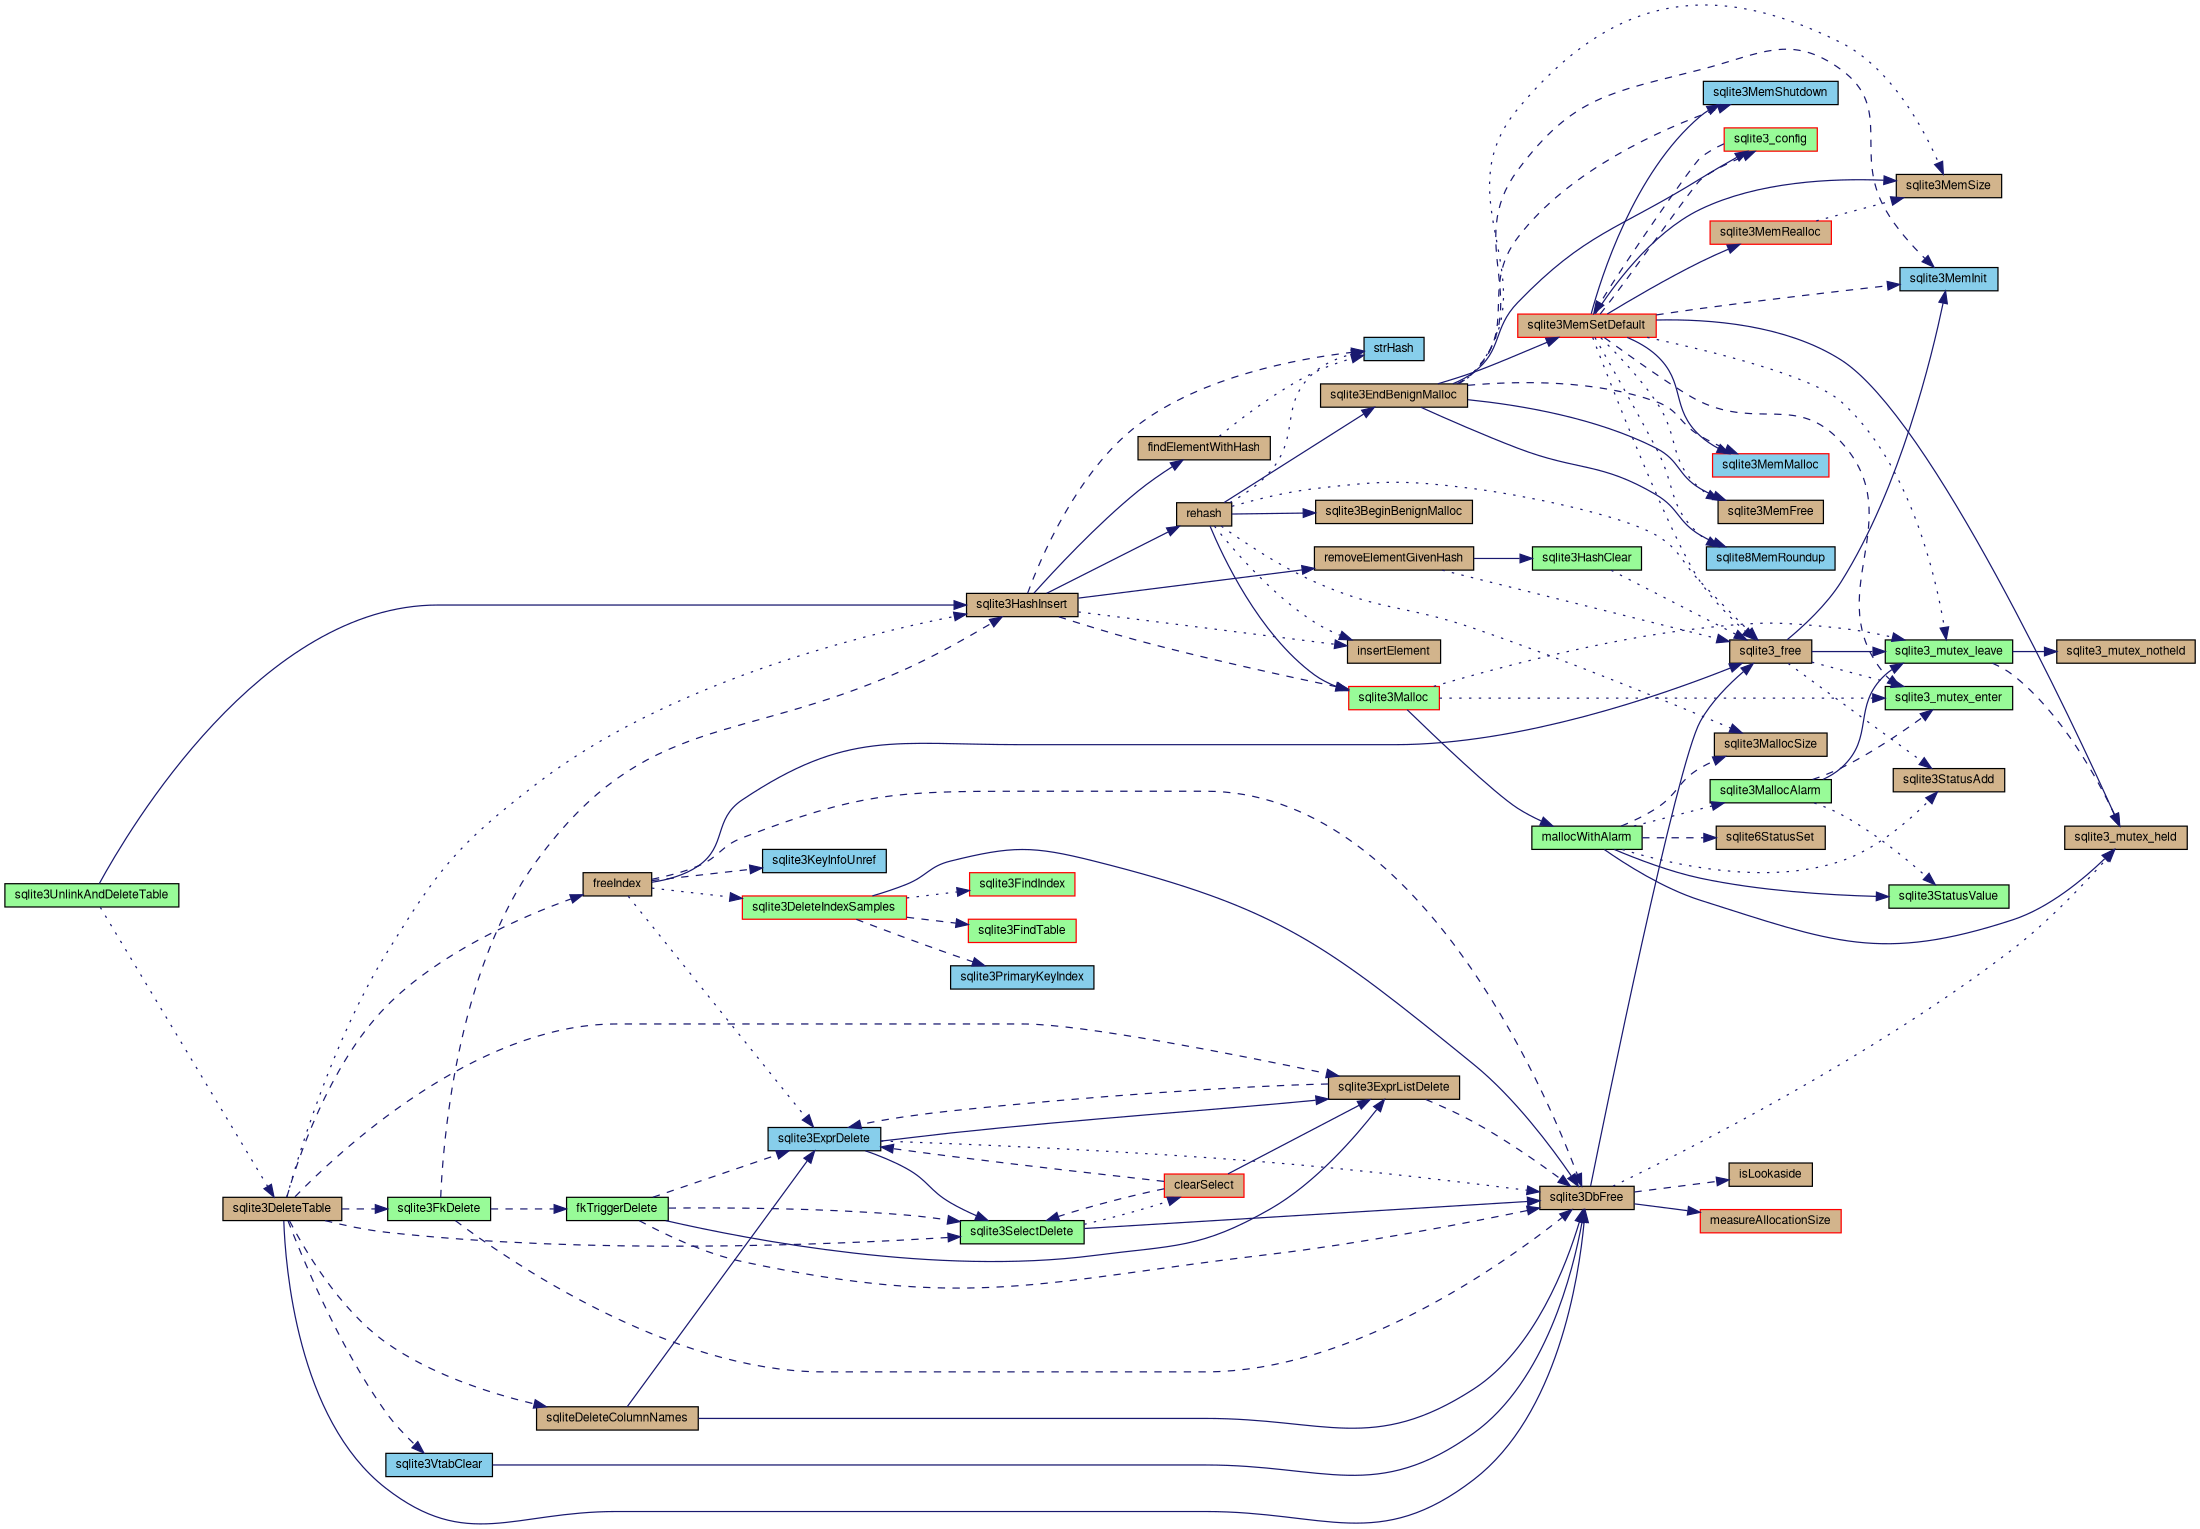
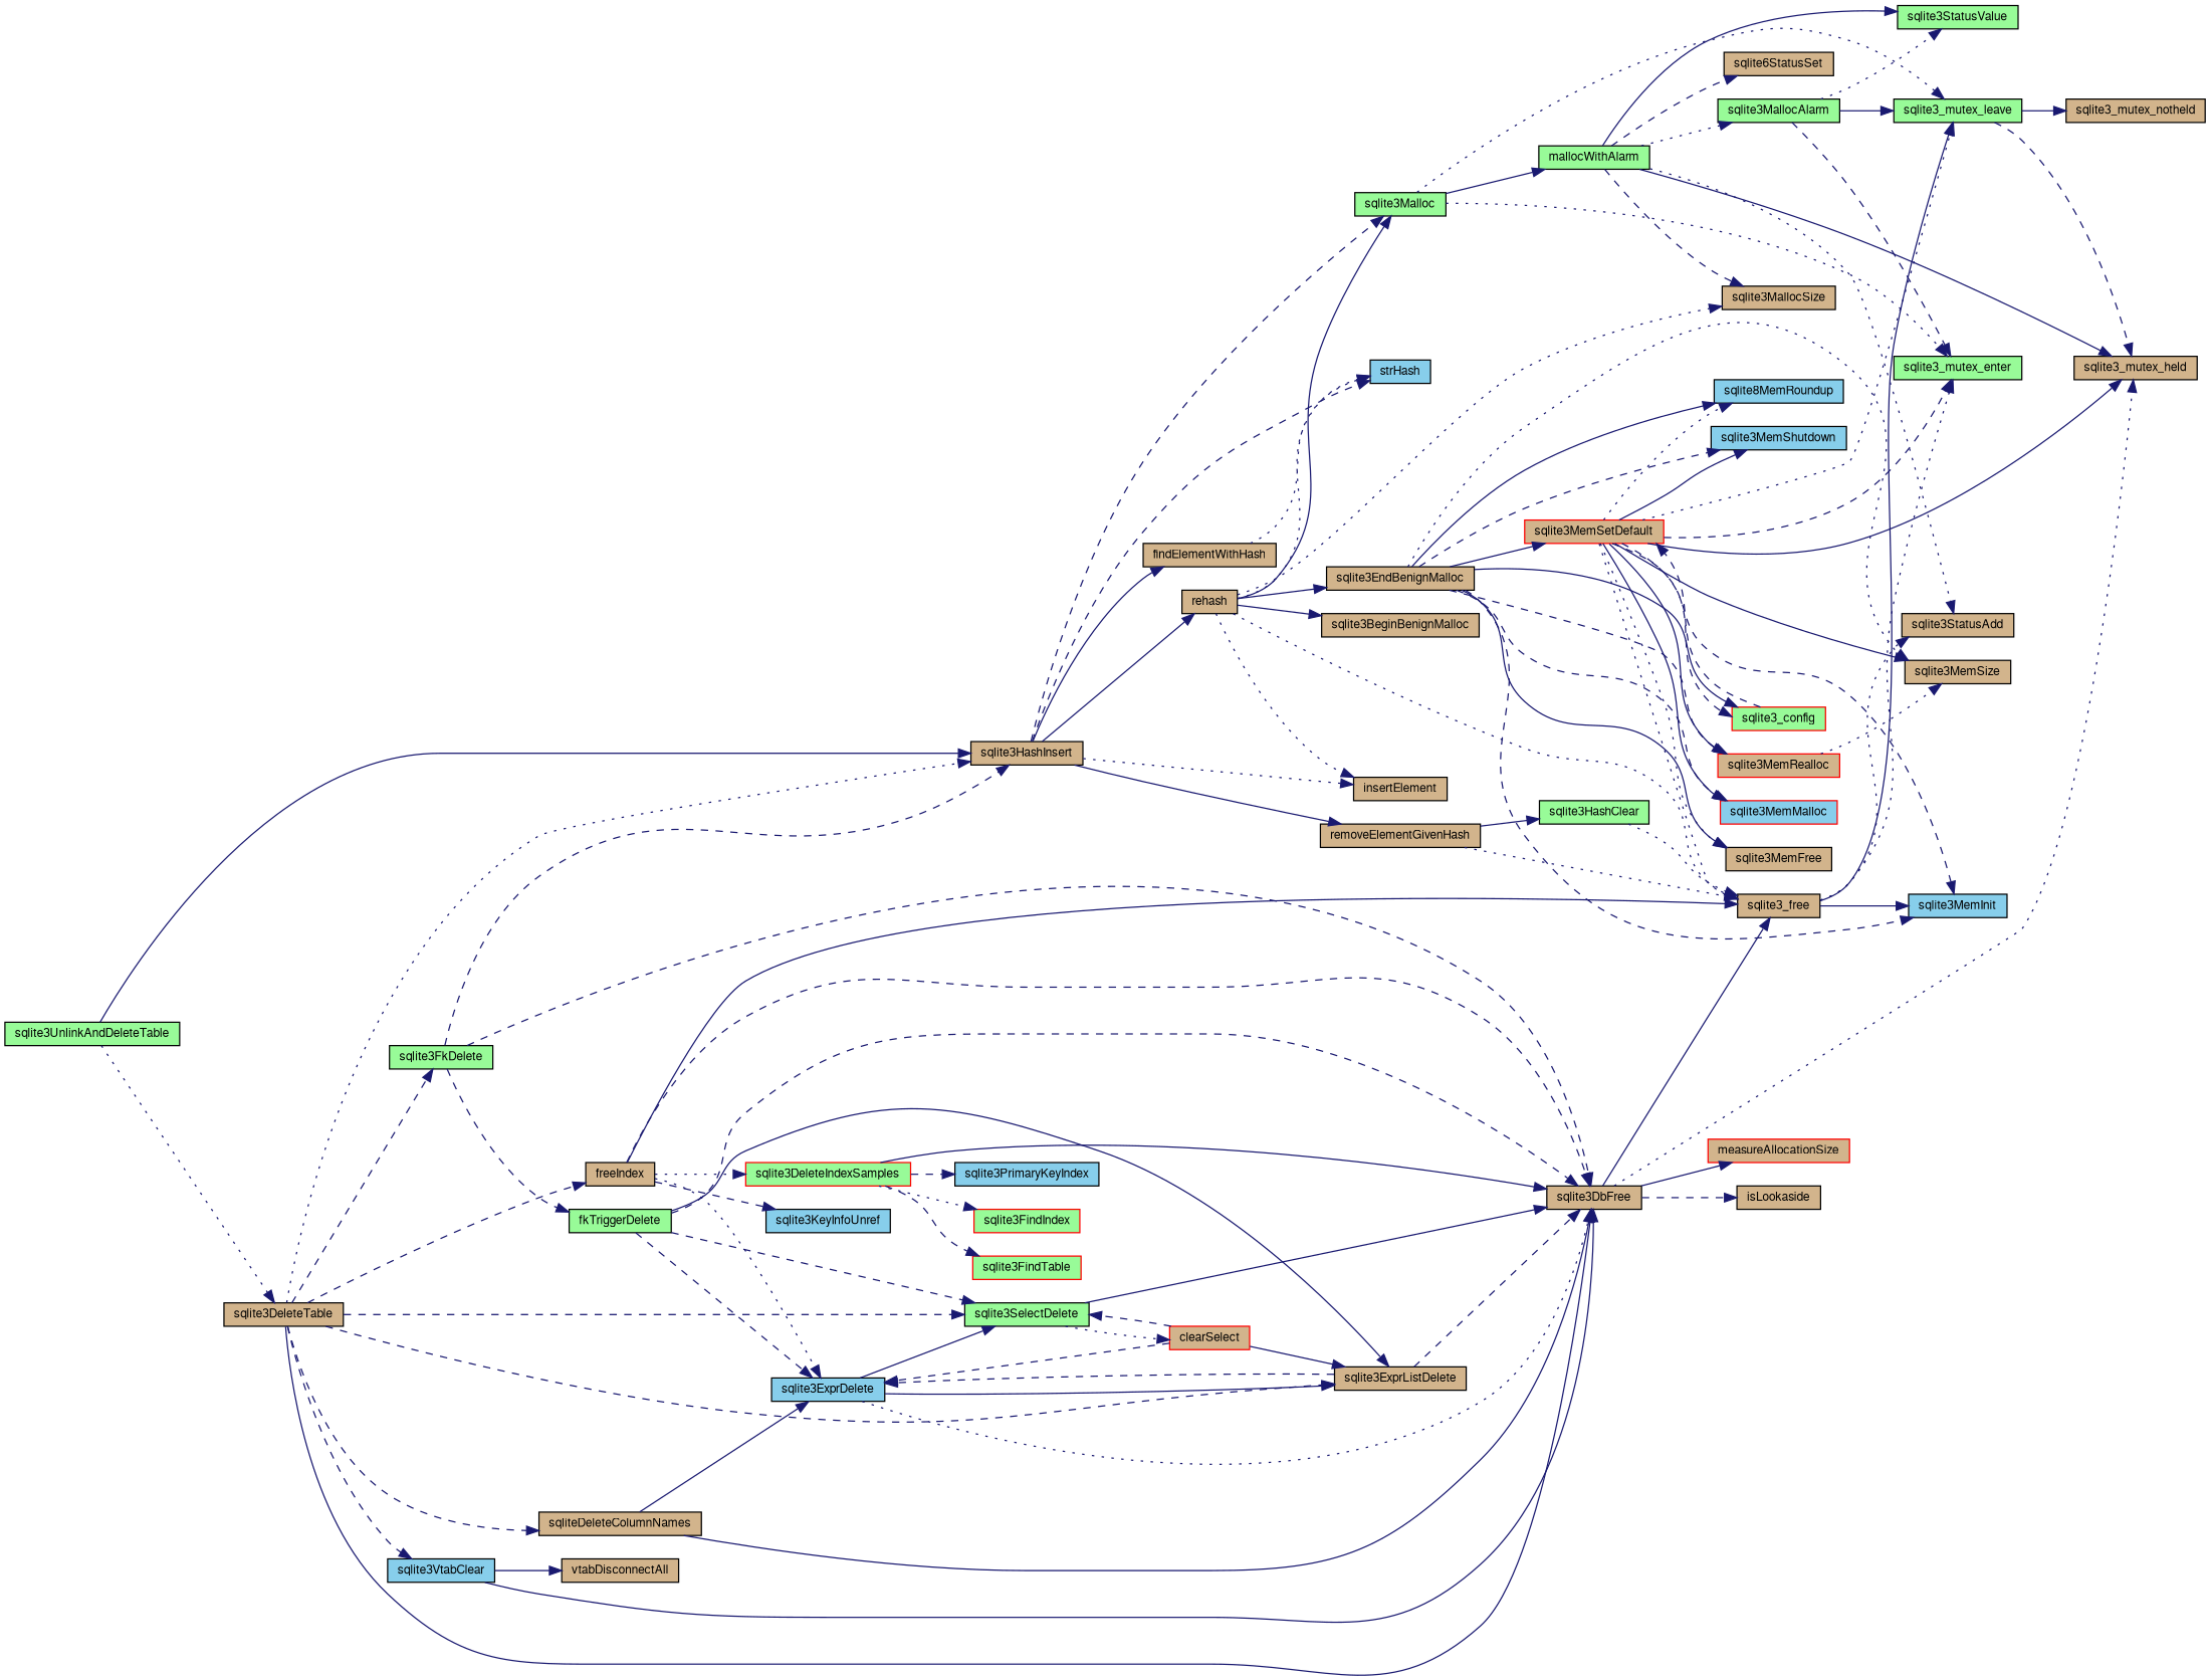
  digraph {
    rankdir=LR
    node [color=black fillcolor=tan fontname=FreeSans fontsize=10 shape=record style=filled]
    edge [color=midnightblue fontname=FreeSans fontsize=10 labelfontname=FreeSans labelfontsize=10 style=solid]
    n1 [fillcolor=palegreen fontcolor=black height=0.2 label=sqlite3UnlinkAndDeleteTable width=0.4]
    n2 [height=0.2 label=sqlite3HashInsert width=0.4]
    n3 [height=0.2 label=sqlite3DeleteTable width=0.4]
    n4 [height=0.2 label=findElementWithHash width=0.4]
    n5 [fillcolor=skyblue height=0.2 label=strHash width=0.4]
    n6 [height=0.2 label=removeElementGivenHash width=0.4]
-   n7 [color=red fillcolor=palegreen height=0.2 label=sqlite3Malloc width=0.4]
+   n7 [fillcolor=palegreen height=0.2 label=sqlite3Malloc width=0.4]
    n8 [height=0.2 label=rehash width=0.4]
    n9 [height=0.2 label=insertElement width=0.4]
    n10 [height=0.2 label=freeIndex width=0.4]
    n11 [height=0.2 label=sqlite3DbFree width=0.4]
    n12 [fillcolor=palegreen height=0.2 label=sqlite3SelectDelete width=0.4]
    n13 [height=0.2 label=sqlite3ExprListDelete width=0.4]
    n14 [fillcolor=palegreen height=0.2 label=sqlite3FkDelete width=0.4]
    n15 [height=0.2 label=sqliteDeleteColumnNames width=0.4]
    n16 [fillcolor=skyblue height=0.2 label=sqlite3VtabClear width=0.4]
    n17 [height=0.2 label=sqlite3_free width=0.4]
    n18 [fillcolor=palegreen height=0.2 label=sqlite3HashClear width=0.4]
    n19 [fillcolor=palegreen height=0.2 label=sqlite3_mutex_enter width=0.4]
    n20 [fillcolor=palegreen height=0.2 label=sqlite3_mutex_leave width=0.4]
    n21 [fillcolor=palegreen height=0.2 label=mallocWithAlarm width=0.4]
    n22 [height=0.2 label=sqlite3MallocSize width=0.4]
    n23 [height=0.2 label=sqlite3BeginBenignMalloc width=0.4]
    n24 [height=0.2 label=sqlite3EndBenignMalloc width=0.4]
    n25 [height=0.2 label=sqlite3StatusAdd width=0.4]
    n26 [fillcolor=skyblue height=0.2 label=sqlite3MemInit width=0.4]
    n27 [height=0.2 label=sqlite3_mutex_held width=0.4]
    n28 [height=0.2 label=sqlite3_mutex_notheld width=0.4]
    n29 [height=0.2 label=sqlite6StatusSet width=0.4]
    n30 [fillcolor=palegreen height=0.2 label=sqlite3StatusValue width=0.4]
    n31 [fillcolor=palegreen height=0.2 label=sqlite3MallocAlarm width=0.4]
    n32 [color=red fillcolor=skyblue height=0.2 label=sqlite3MemMalloc width=0.4]
    n33 [height=0.2 label=sqlite3MemFree width=0.4]
    n34 [color=red height=0.2 label=sqlite3MemRealloc width=0.4]
    n35 [height=0.2 label=sqlite3MemSize width=0.4]
    n36 [fillcolor=skyblue height=0.2 label=sqlite8MemRoundup width=0.4]
    n37 [fillcolor=skyblue height=0.2 label=sqlite3MemShutdown width=0.4]
    n38 [color=red height=0.2 label=sqlite3MemSetDefault width=0.4]
    n39 [color=red fillcolor=palegreen height=0.2 label=sqlite3_config width=0.4]
    n40 [color=red fillcolor=palegreen height=0.2 label=sqlite3DeleteIndexSamples width=0.4]
    n41 [fillcolor=skyblue height=0.2 label=sqlite3KeyInfoUnref width=0.4]
    n42 [fillcolor=skyblue height=0.2 label=sqlite3ExprDelete width=0.4]
    n43 [color=red height=0.2 label=measureAllocationSize width=0.4]
    n44 [height=0.2 label=isLookaside width=0.4]
    n45 [color=red height=0.2 label=clearSelect width=0.4]
    n46 [fillcolor=palegreen height=0.2 label=fkTriggerDelete width=0.4]
+   n47 [height=0.2 label=vtabDisconnectAll width=0.4]
    n48 [color=red fillcolor=palegreen height=0.2 label=sqlite3FindIndex width=0.4]
    n49 [color=red fillcolor=palegreen height=0.2 label=sqlite3FindTable width=0.4]
    n50 [fillcolor=skyblue height=0.2 label=sqlite3PrimaryKeyIndex width=0.4]
    n1 -> n2
    n1 -> n3 [style=dotted]
    n2 -> n4
    n2 -> n5 [style=dashed]
    n2 -> n6
    n2 -> n7 [style=dashed]
    n2 -> n8
    n2 -> n9 [style=dotted]
    n3 -> n2 [style=dotted]
    n3 -> n10 [style=dashed]
    n3 -> n11
    n3 -> n12 [style=dashed]
    n3 -> n13 [style=dashed]
    n3 -> n14 [style=dashed]
    n3 -> n15 [style=dashed]
    n3 -> n16 [style=dashed]
    n4 -> n5 [style=dotted]
    n6 -> n17 [style=dotted]
    n6 -> n18
    n7 -> n19 [style=dotted]
    n7 -> n20 [style=dotted]
    n7 -> n21
    n8 -> n5 [style=dotted]
    n8 -> n7
    n8 -> n9 [style=dotted]
    n8 -> n17 [style=dotted]
    n8 -> n22 [style=dotted]
    n8 -> n23
    n8 -> n24
    n10 -> n11 [style=dashed]
    n10 -> n17
    n10 -> n40 [style=dotted]
    n10 -> n41 [style=dashed]
    n10 -> n42 [style=dotted]
    n11 -> n17
    n11 -> n27 [style=dotted]
    n11 -> n43
    n11 -> n44 [style=dashed]
    n12 -> n11
    n12 -> n45 [style=dotted]
    n13 -> n11 [style=dashed]
    n13 -> n42 [style=dashed]
    n14 -> n2 [style=dashed]
    n14 -> n11 [style=dashed]
    n14 -> n46 [style=dashed]
    n15 -> n11
    n15 -> n42
    n16 -> n11
+   n16 -> n47
    n17 -> n19 [style=dotted]
    n17 -> n20
    n17 -> n25 [style=dotted]
    n17 -> n26
    n18 -> n17 [style=dotted]
    n20 -> n27 [style=dashed]
    n20 -> n28
    n21 -> n22 [style=dashed]
    n21 -> n25 [style=dotted]
    n21 -> n27
    n21 -> n29 [style=dashed]
    n21 -> n30
    n21 -> n31 [style=dotted]
    n24 -> n26 [style=dashed]
    n24 -> n32 [style=dashed]
    n24 -> n33
+   n24 -> n34 [style=dashed]
    n24 -> n35 [style=dotted]
    n24 -> n36
    n24 -> n37 [style=dashed]
    n24 -> n38
    n24 -> n39
    n31 -> n19 [style=dashed]
    n31 -> n20
    n31 -> n30 [style=dotted]
    n34 -> n35 [style=dotted]
    n38 -> n17 [style=dotted]
    n38 -> n19 [style=dashed]
    n38 -> n20 [style=dotted]
    n38 -> n26 [style=dashed]
    n38 -> n27
    n38 -> n32
    n38 -> n33 [style=dotted]
    n38 -> n34
    n38 -> n35
    n38 -> n36 [style=dotted]
    n38 -> n37
    n38 -> n39 [style=dashed]
    n39 -> n38 [style=dashed]
    n40 -> n11
    n40 -> n48 [style=dotted]
    n40 -> n49 [style=dashed]
    n40 -> n50 [style=dashed]
    n42 -> n11 [style=dotted]
    n42 -> n12
    n42 -> n13
    n45 -> n12 [style=dashed]
    n45 -> n13
    n45 -> n42 [style=dashed]
    n46 -> n11 [style=dashed]
    n46 -> n12 [style=dashed]
    n46 -> n13
    n46 -> n42 [style=dashed]
  }
